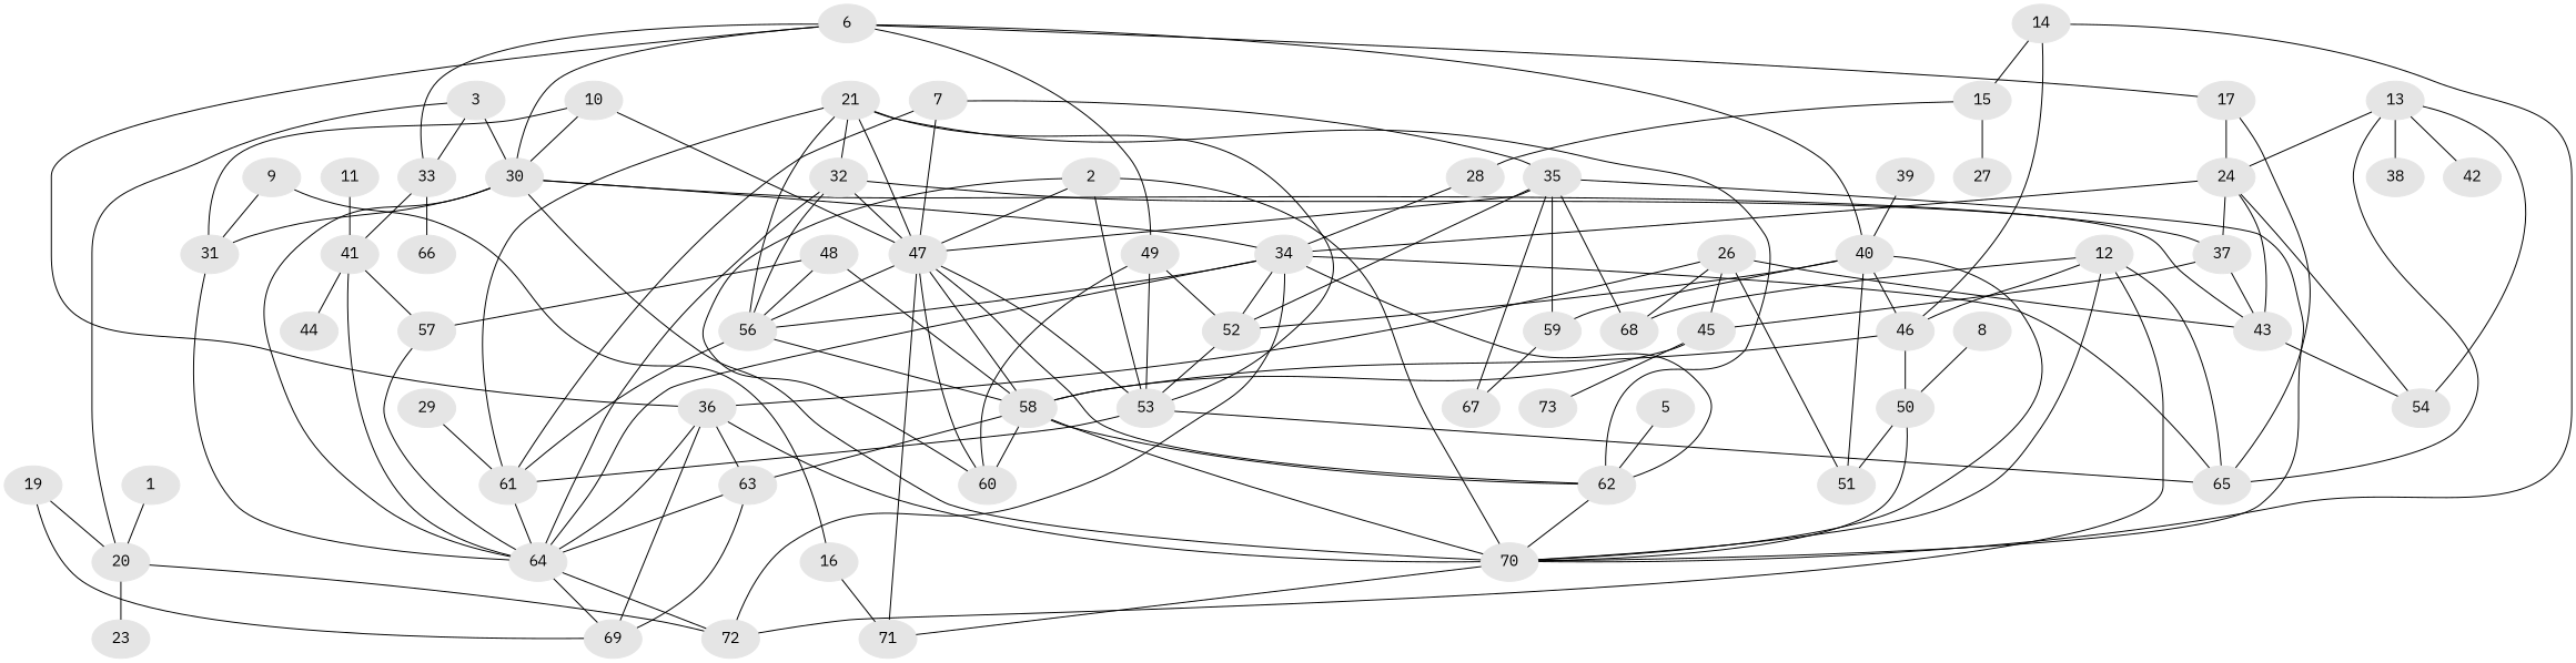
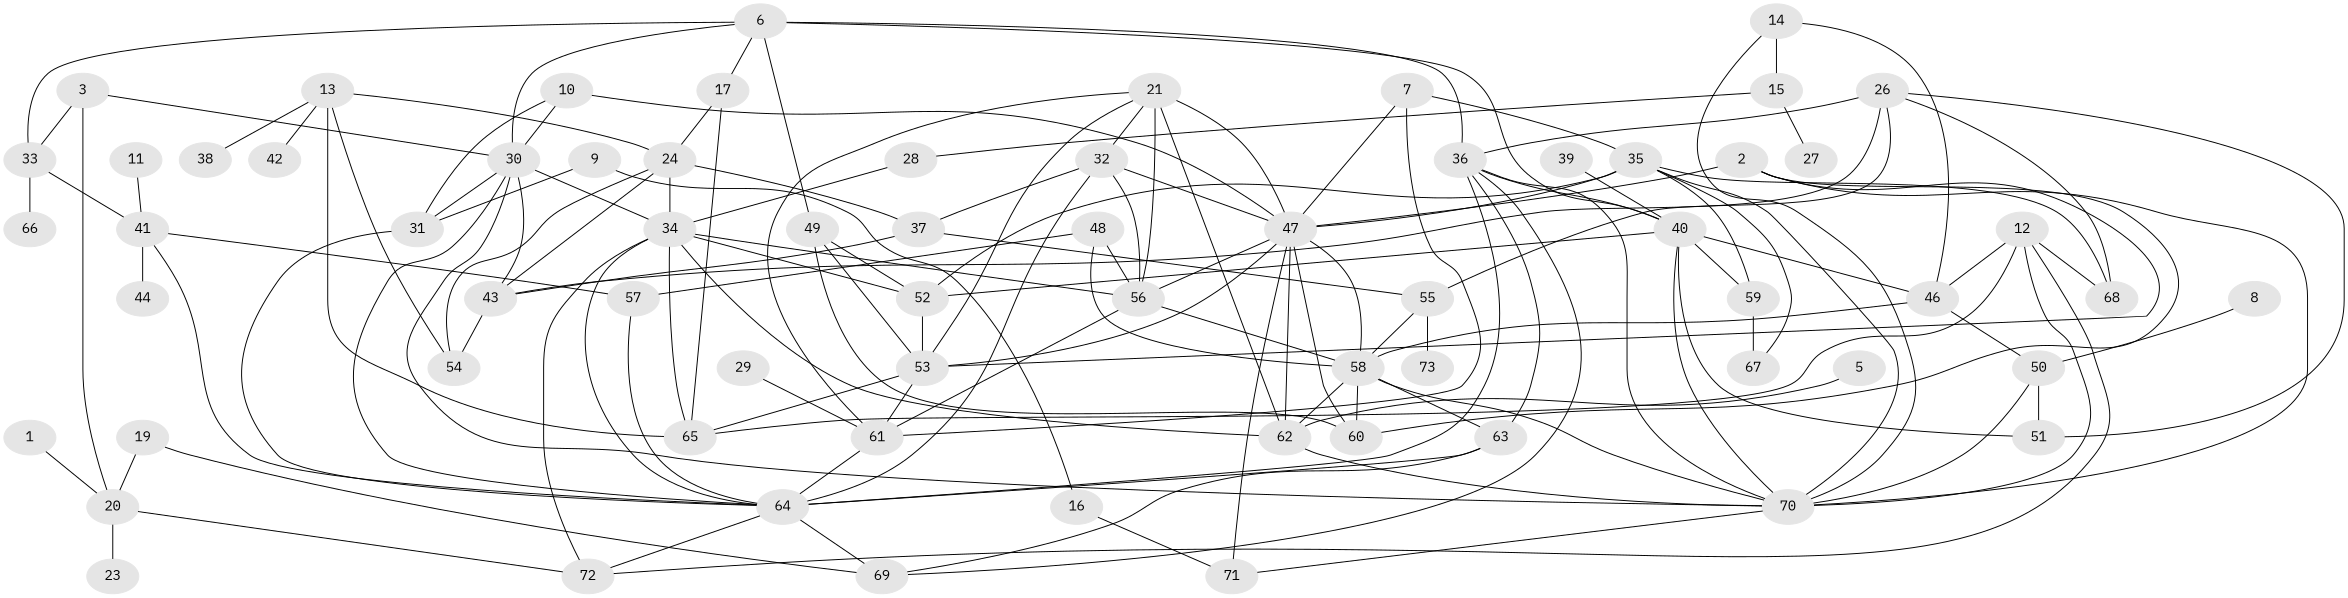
  graph {
    fontname="IBM Plex Mono"
    node [color=gray90 fontname="IBM Plex Mono" style=filled]
    edge [fontname="IBM Plex Mono" weight=1.0]
    1
    20
    72
    23
    2
    47
    53
    60
    70
    62
    71
    56
    58
    61
    65
    3
    30
    33
    31
    34
    43
    64
    41
    66
    5
    6
    17
    36
    40
    49
    24
    69
    63
    46
    51
    52
    59
    7
    35
    68
    67
    8
    50
    9
    16
    10
    11
    44
    57
    12
    13
    38
    42
    54
    37
    14
    15
    27
    28
    19
    21
    32
-   45
+   45 [label=55]
    26
    73
    29
    39
    48
    1 -- 20
    20 -- 72
    20 -- 23
    2 -- 47
    2 -- 53
    2 -- 60
    2 -- 70 [weight=2.0]
    47 -- 53
    47 -- 60
    47 -- 62
    47 -- 71
    47 -- 56
    47 -- 58
    53 -- 61
    53 -- 65
    70 -- 71
    62 -- 70
    56 -- 58
    56 -- 61 [weight=2.0]
    58 -- 60
    58 -- 70
    58 -- 62
    58 -- 63
    61 -- 64 [weight=2.0]
    3 -- 20
    3 -- 30
    3 -- 33
    30 -- 70
    30 -- 31
    30 -- 34
    30 -- 43 [weight=2.0]
    30 -- 64
    33 -- 41
    33 -- 66
    31 -- 64
    34 -- 72
    34 -- 62 [weight=2.0]
    34 -- 56 [weight=2.0]
    34 -- 65
    34 -- 64
    34 -- 52
    43 -- 54
    64 -- 72
    64 -- 69
    41 -- 64
    41 -- 44
    41 -- 57
    5 -- 62
    6 -- 30
    6 -- 33
    6 -- 17
    6 -- 36
    6 -- 40
    6 -- 49
    17 -- 65
    17 -- 24
    36 -- 70
    36 -- 64
+   36 -- 40
    36 -- 69
    36 -- 63
    40 -- 70
    40 -- 46
    40 -- 51
    40 -- 52 [weight=2.0]
    40 -- 59
    49 -- 53
    49 -- 60
    49 -- 52
    24 -- 34 [weight=2.0]
    24 -- 43
    24 -- 54
    24 -- 37
    63 -- 64
    63 -- 69
    46 -- 58
    46 -- 50
    52 -- 53
    59 -- 67
    7 -- 47
    7 -- 61
    7 -- 35
    35 -- 47
    35 -- 70
    35 -- 52 [weight=2.0]
    35 -- 59
    35 -- 68
    35 -- 67
    8 -- 50
    50 -- 70
    50 -- 51
    9 -- 31
    9 -- 16
    16 -- 71
    10 -- 47
    10 -- 30
    10 -- 31
    11 -- 41
    57 -- 64
    12 -- 72
    12 -- 70
    12 -- 65
    12 -- 46
    12 -- 68
    13 -- 65
    13 -- 24
    13 -- 38
    13 -- 42
    13 -- 54
    37 -- 43
    37 -- 45
    14 -- 70
    14 -- 46
    14 -- 15
    15 -- 27
    15 -- 28
    28 -- 34
    19 -- 20
    19 -- 69
    21 -- 47
    21 -- 53
    21 -- 62 [weight=2.0]
    21 -- 56 [weight=2.0]
    21 -- 61
    21 -- 32
    32 -- 47
    32 -- 56
    32 -- 64
    32 -- 37
    45 -- 58
    45 -- 73
    26 -- 43 [weight=2.0]
    26 -- 36
    26 -- 51
    26 -- 68
    26 -- 45
    29 -- 61
    39 -- 40
    48 -- 56
    48 -- 58
    48 -- 57
  }
